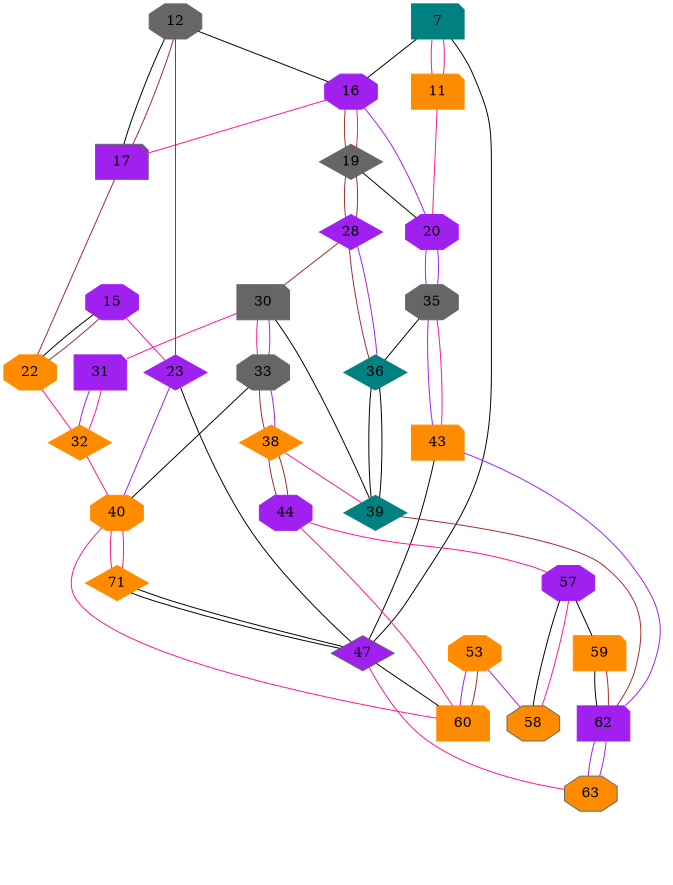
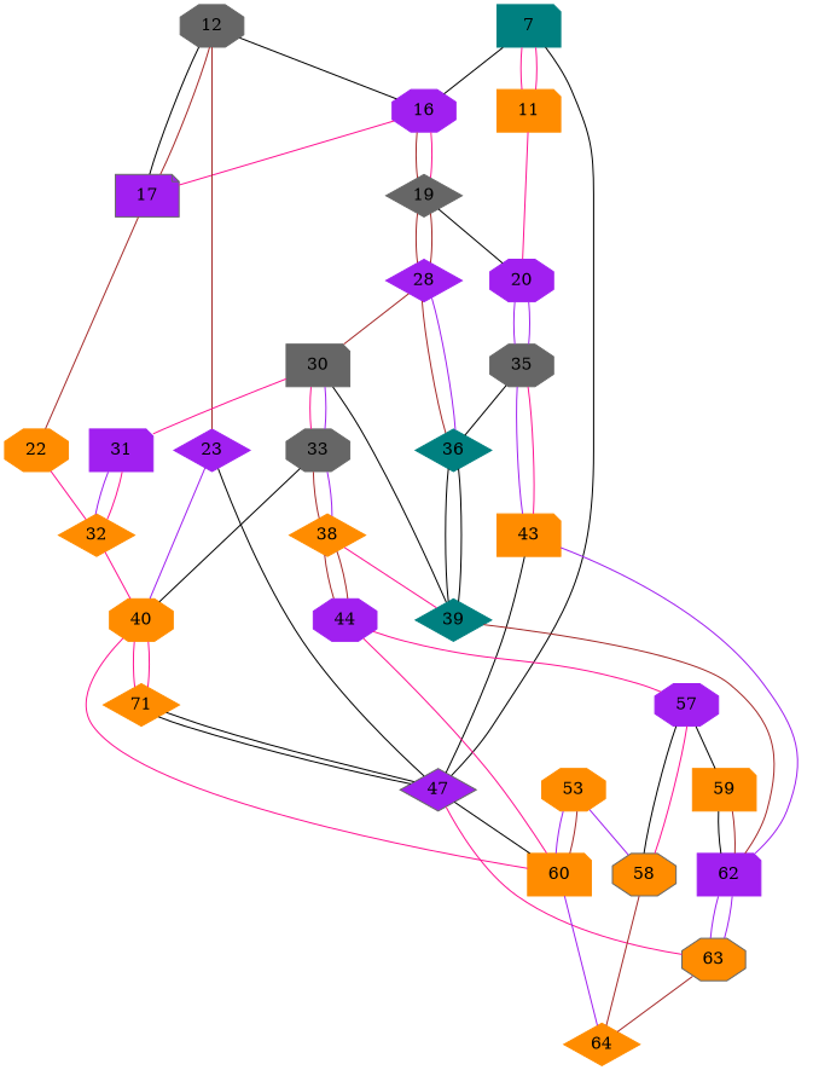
  graph {
    node [color=darkorange shape=octagon style=filled]
    edge [color=deeppink]
    7 [color=teal shape=note super="+2"]
    11 [shape=note]
    16 [color=purple super="+9"]
    47 [color=gray40 fillcolor=purple shape=diamond super="+3+42"]
    20 [color=purple super="+18"]
    17 [color=gray40 fillcolor=purple shape=note]
    19 [color=gray40 shape=diamond]
    60 [shape=note super="+54+52"]
    63 [color=gray40 fillcolor=darkorange]
    35 [color=gray40]
    12 [color=gray40 super="+10"]
    23 [color=purple shape=diamond super="+14"]
    22 [super="+21"]
    40 [super="+34+26+27"]
-   15 [color=purple]
    32 [shape=diamond super="+25"]
    28 [color=purple shape=diamond]
    30 [color=gray40 shape=note super="+29"]
    36 [color=teal shape=diamond]
    43 [shape=note]
    n21 [label=71 shape=diamond]
    31 [color=purple shape=note]
    33 [color=gray40]
    39 [color=teal shape=diamond super="+37"]
    38 [shape=diamond]
    62 [color=purple shape=note super="+49"]
    44 [color=purple]
    57 [color=purple super="+51"]
+   64 [shape=diamond super="+61"]
    58 [color=gray40 fillcolor=darkorange]
    59 [shape=note super="+50"]
    n32 [label=53 super="+55"]
    7 -- 11 [weight=2]
    7 -- 11
    7 -- 16 [color=black]
    7 -- 47 [color=black weight=2]
    11 -- 20
-   16 -- 20 [color=purple]
    16 -- 17
    16 -- 19 [color=brown]
    16 -- 19
    47 -- 60 [color=black]
    47 -- 63
    20 -- 35 [color=purple]
    20 -- 35 [color=purple]
    17 -- 22 [color=brown]
    19 -- 20 [color=black]
    19 -- 28 [color=brown]
    19 -- 28 [color=brown]
+   60 -- 64 [color=purple weight=2]
+   63 -- 64 [color=brown]
    35 -- 36 [color=black]
    35 -- 43 [color=purple]
    35 -- 43
    12 -- 16 [color=black]
    12 -- 17 [color=black]
    12 -- 17 [color=brown]
    12 -- 23 [color=brown weight=2]
    23 -- 47 [color=black weight=2]
    23 -- 40 [color=purple]
    22 -- 32 [weight=2]
    40 -- 60
    40 -- n21 [weight=2]
    40 -- n21
-   15 -- 23 [weight=2]
-   15 -- 22 [color=black]
-   15 -- 22 [color=brown]
    32 -- 40
    28 -- 30 [color=brown]
    28 -- 36 [color=brown]
    28 -- 36 [color=purple]
    30 -- 31
    30 -- 33
    30 -- 33 [color=purple]
    30 -- 39 [color=black]
    36 -- 39 [color=black]
    36 -- 39 [color=black]
    43 -- 47 [color=black]
    43 -- 62 [color=purple]
    n21 -- 47 [color=black]
    n21 -- 47 [color=black]
    31 -- 32 [color=purple weight=2]
    31 -- 32
    33 -- 40 [color=black]
    33 -- 38 [color=brown]
    33 -- 38 [color=purple]
    39 -- 62 [color=brown]
    38 -- 39
    38 -- 44 [color=brown]
    38 -- 44 [color=brown]
    62 -- 63 [color=purple]
    62 -- 63 [color=purple]
    44 -- 60
    44 -- 57
    57 -- 58 [color=black]
    57 -- 58
    57 -- 59 [color=black weight=2]
+   58 -- 64 [color=brown]
    59 -- 62 [color=black weight=2]
    59 -- 62 [color=brown]
    n32 -- 60 [color=purple weight=3]
    n32 -- 60 [color=brown]
    n32 -- 58 [color=purple]
  }
